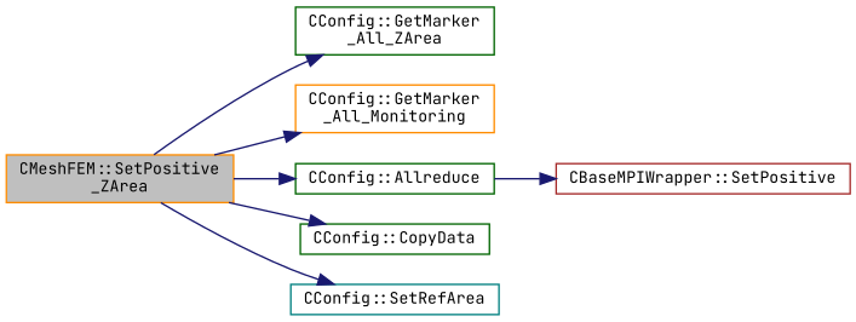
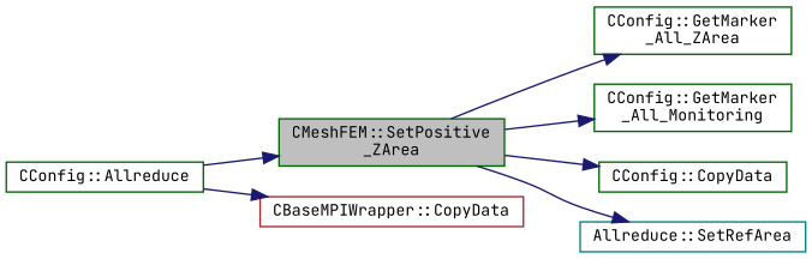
  digraph {
    fontname="JetBrains Mono"
    rankdir=LR
    node [color=darkgreen fillcolor=white fontname="JetBrains Mono" fontsize=10 shape=record style=filled]
    edge [color=midnightblue fontname="JetBrains Mono" fontsize=10 labelfontname=Helvetica labelfontsize=10 style=solid]
-   n1 [color=darkorange fillcolor=grey75 fontcolor=black height=0.2 label="CMeshFEM::SetPositive\l_ZArea" width=0.4]
+   n1 [fillcolor=grey75 fontcolor=black height=0.2 label="CMeshFEM::SetPositive\l_ZArea" width=0.4]
    n2 [height=0.2 label="CConfig::GetMarker\l_All_ZArea" width=0.4]
-   n3 [color=darkorange height=0.2 label="CConfig::GetMarker\l_All_Monitoring" width=0.4]
+   n3 [height=0.2 label="CConfig::GetMarker\l_All_Monitoring" width=0.4]
    n4 [height=0.2 label="CConfig::Allreduce" width=0.4]
    n5 [height=0.2 label="CConfig::CopyData" width=0.4]
-   n6 [color=teal height=0.2 label="CConfig::SetRefArea" width=0.4]
-   n7 [color=brown height=0.2 label="CBaseMPIWrapper::SetPositive" width=0.4]
+   n6 [color=teal height=0.2 label="Allreduce::SetRefArea" width=0.4]
+   n7 [color=brown height=0.2 label="CBaseMPIWrapper::CopyData" width=0.4]
    n1 -> n2
    n1 -> n3
-   n1 -> n4
+   n4 -> n1
    n1 -> n5
    n1 -> n6
    n4 -> n7
  }
